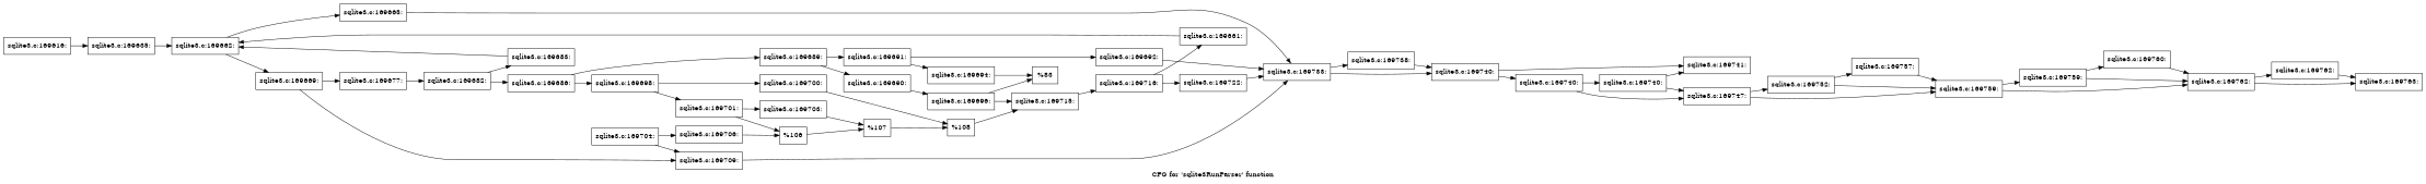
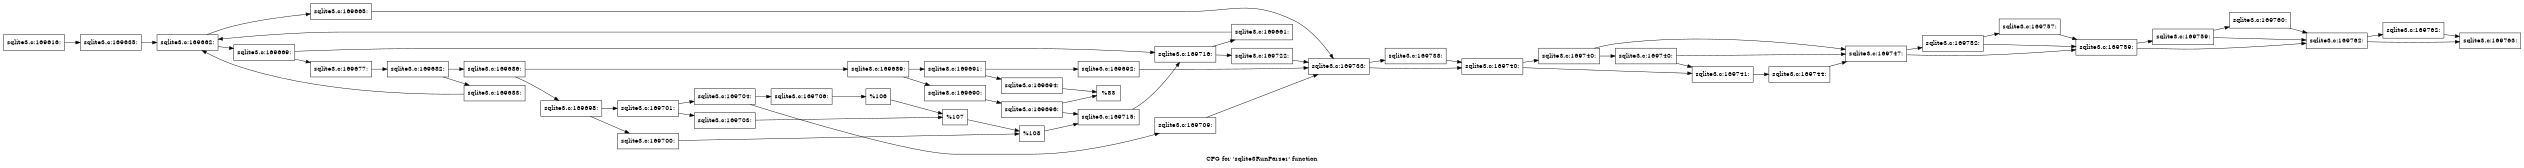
  digraph {
    label="CFG for 'sqlite3RunParser' function"
    rankdir=LR
    node [shape=record]
    n1 [label="{sqlite3.c:169616:}"]
    n2 [label="{sqlite3.c:169635:}"]
    n3 [label="{sqlite3.c:169662:}"]
    n4 [label="{sqlite3.c:169665:}"]
    n5 [label="{sqlite3.c:169669:}"]
    n6 [label="{sqlite3.c:169733:}"]
    n7 [label="{sqlite3.c:169677:}"]
    n8 [label="{sqlite3.c:169716:}"]
    n9 [label="{sqlite3.c:169738:}"]
    n10 [label="{sqlite3.c:169740:}"]
    n11 [label="{sqlite3.c:169682:}"]
    n12 [label="{sqlite3.c:169722:}"]
    n13 [label="{sqlite3.c:169661:}"]
    n14 [label="{sqlite3.c:169741:}"]
    n15 [label="{sqlite3.c:169740:}"]
    n16 [label="{sqlite3.c:169683:}"]
    n17 [label="{sqlite3.c:169686:}"]
    n18 [label="{sqlite3.c:169689:}"]
    n19 [label="{sqlite3.c:169698:}"]
    n20 [label="{sqlite3.c:169690:}"]
    n21 [label="{sqlite3.c:169691:}"]
    n22 [label="{sqlite3.c:169700:}"]
    n23 [label="{sqlite3.c:169701:}"]
    n24 [label="{sqlite3.c:169696:}"]
    n25 [label="{sqlite3.c:169692:}"]
    n26 [label="{sqlite3.c:169694:}"]
    n27 [label="{%108}"]
    n28 [label="{sqlite3.c:169703:}"]
    n29 [label="{sqlite3.c:169704:}"]
    n30 [label="{sqlite3.c:169715:}"]
    n31 [label="{%83}"]
    n32 [label="{%107}"]
    n33 [label="{sqlite3.c:169706:}"]
    n34 [label="{sqlite3.c:169709:}"]
    n35 [label="{%106}"]
+   n36 [label="{sqlite3.c:169744:}"]
    n37 [label="{sqlite3.c:169740:}"]
    n38 [label="{sqlite3.c:169747:}"]
    n39 [label="{sqlite3.c:169752:}"]
    n40 [label="{sqlite3.c:169759:}"]
    n41 [label="{sqlite3.c:169757:}"]
    n42 [label="{sqlite3.c:169759:}"]
    n43 [label="{sqlite3.c:169762:}"]
    n44 [label="{sqlite3.c:169760:}"]
    n45 [label="{sqlite3.c:169762:}"]
    n46 [label="{sqlite3.c:169763:}"]
    n1 -> n2
    n2 -> n3
    n3 -> n4
    n3 -> n5
    n4 -> n6
    n5 -> n7
-   n5 -> n34
+   n5 -> n8
    n6 -> n9
    n6 -> n10
    n7 -> n11
    n8 -> n12
    n8 -> n13
    n9 -> n10
    n10 -> n14
    n10 -> n15
    n11 -> n16
    n11 -> n17
    n12 -> n6
    n13 -> n3
+   n14 -> n36
    n15 -> n37
    n15 -> n38
    n16 -> n3
    n17 -> n18
    n17 -> n19
    n18 -> n20
    n18 -> n21
    n19 -> n22
    n19 -> n23
    n20 -> n24
    n21 -> n25
    n21 -> n26
    n22 -> n27
    n23 -> n28
-   n23 -> n35
+   n23 -> n29
    n24 -> n30
    n24 -> n31
    n25 -> n6
    n26 -> n31
    n27 -> n30
    n28 -> n32
    n29 -> n33
    n29 -> n34
    n30 -> n8
    n32 -> n27
    n33 -> n35
    n34 -> n6
    n35 -> n32
+   n36 -> n38
    n37 -> n14
    n37 -> n38
    n38 -> n39
    n38 -> n40
    n39 -> n40
    n39 -> n41
    n40 -> n42
    n40 -> n43
    n41 -> n40
    n42 -> n43
    n42 -> n44
    n43 -> n45
    n43 -> n46
    n44 -> n43
    n45 -> n46
  }
